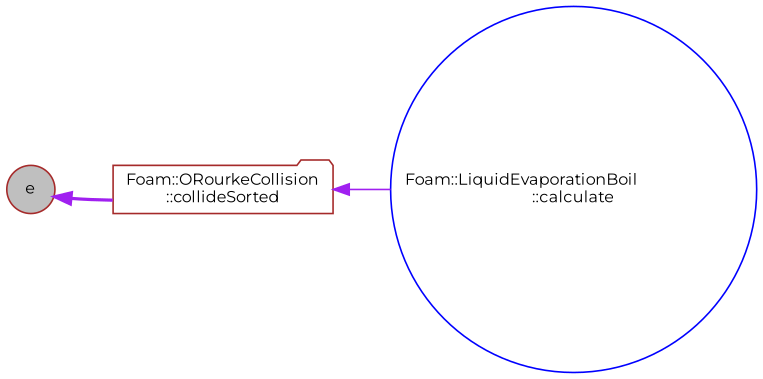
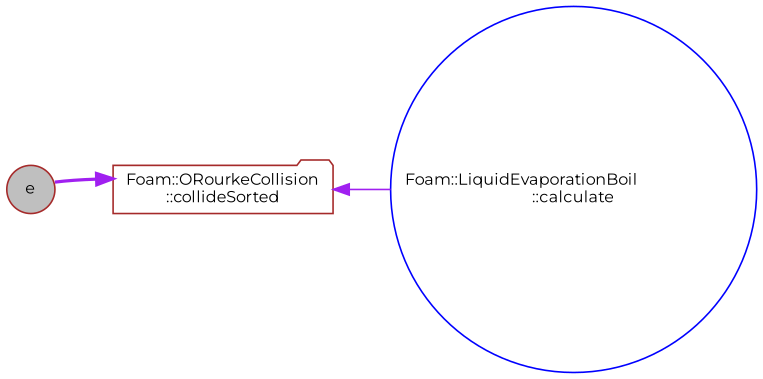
  digraph {
    fontname=Montserrat
    rankdir=LR
    node [color=brown fontname=Montserrat fontsize=10 shape=circle]
    edge [color=purple dir=back fontname=Montserrat fontsize=10 labelfontname=FreeSans labelfontsize=10]
    n1 [fillcolor=grey75 fontcolor=black height=0.2 label=e style=filled width=0.4]
    n2 [height=0.2 label="Foam::ORourkeCollision\l::collideSorted" shape=folder width=0.4]
    n3 [color=blue height=0.2 label="Foam::LiquidEvaporationBoil\l::calculate" width=0.4]
-   n1 -> n2 [style=bold]
+   n2 -> n1 [style=bold]
    n2 -> n3 [style=solid]
  }
